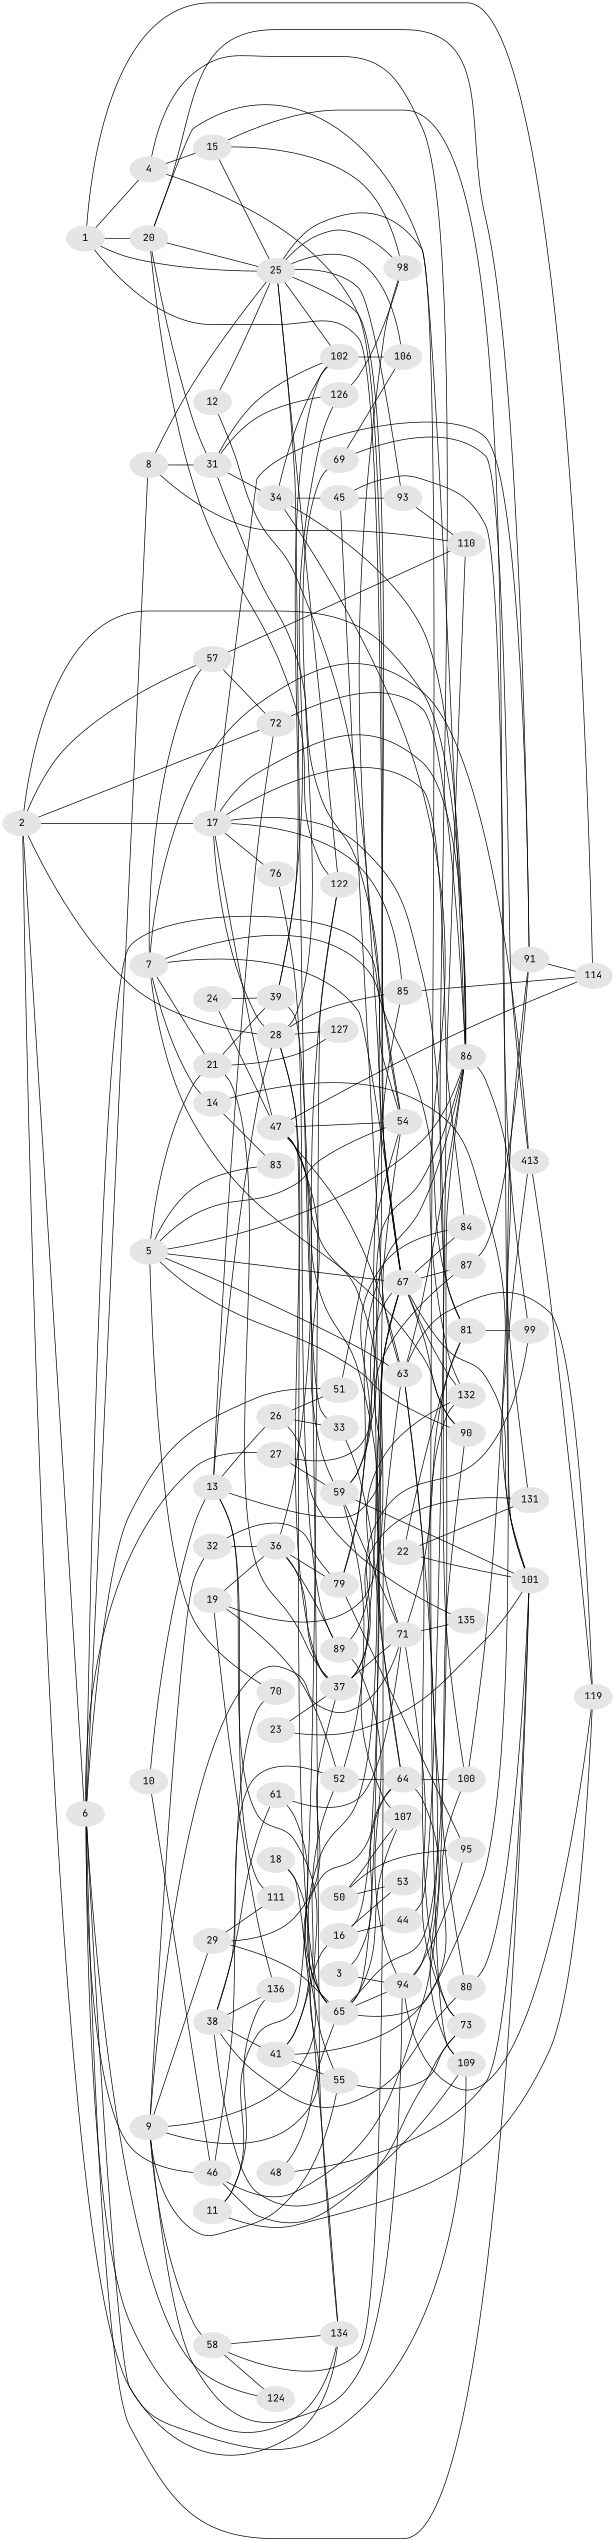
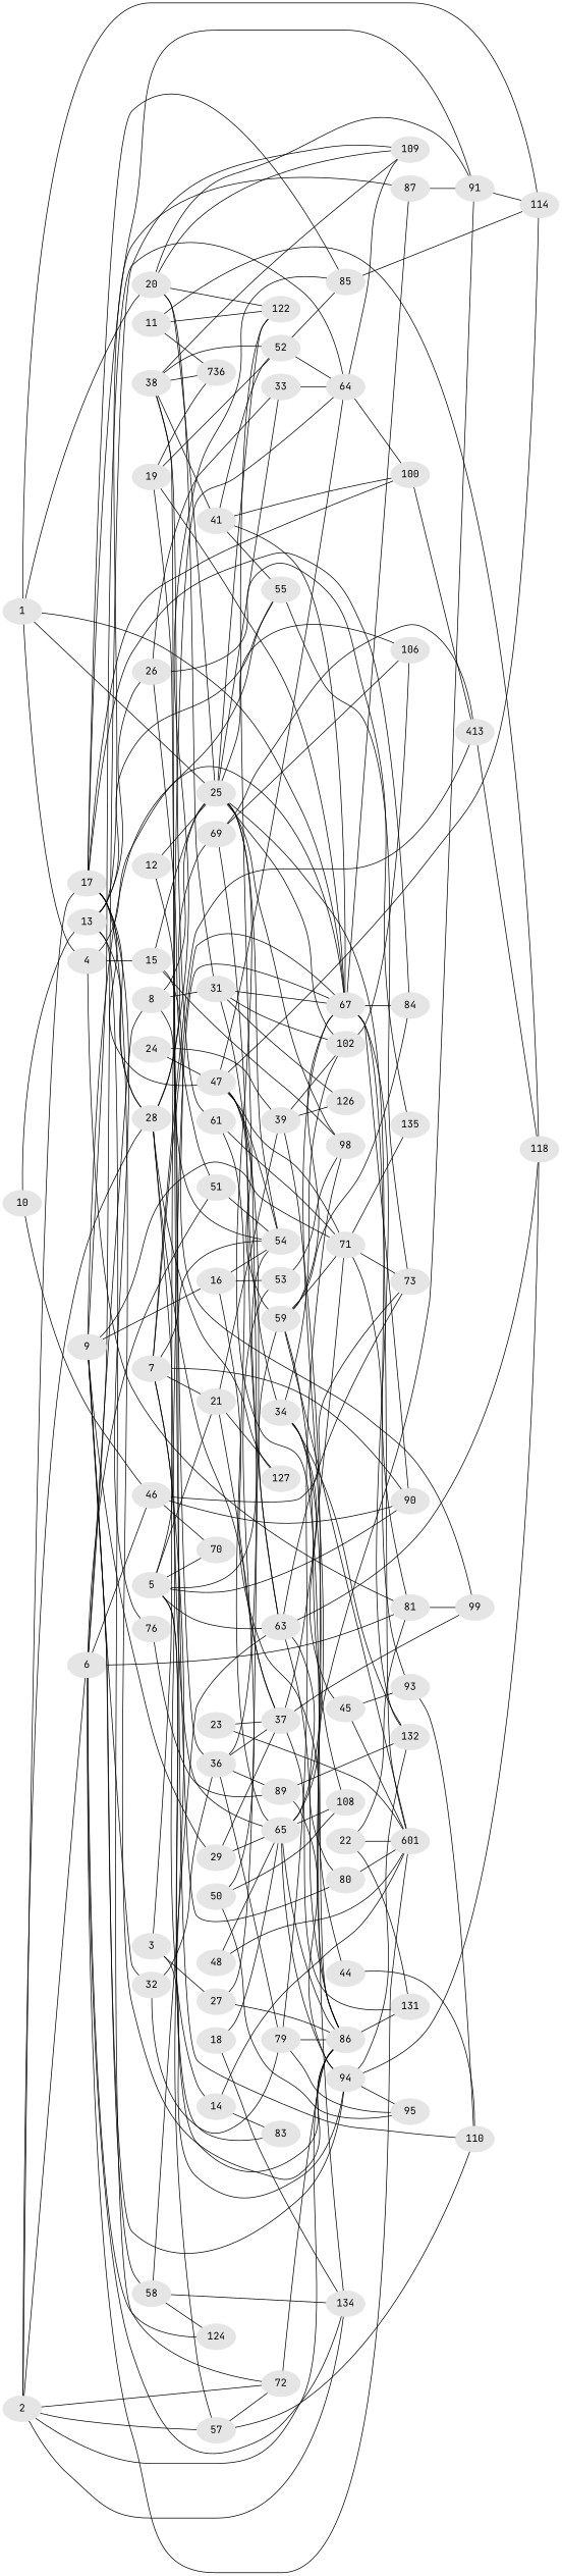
  graph {
    fontname="JetBrains Mono"
    rankdir=LR
    node [color=gray90 fontname="JetBrains Mono" style=filled]
    edge [fontname="JetBrains Mono"]
    1 [super="+88"]
    4
    20 [super="+30"]
    25 [super="+48"]
    n5 [label=67 super="+82"]
    114
    15
    81 [super="+116"]
    109 [super="+133"]
    31 [super="+56"]
    122
    91
    86 [super="+129"]
    54 [super="+92"]
    98 [super="+118"]
    33
    93
    102
    106
    90
-   101 [super="+130"]
+   101 [super="+130" label=601]
    87
    84
    132
    2 [super="+35"]
    6 [super="+67"]
    17 [super="+107"]
    28 [super="+68"]
    57
    72 [super="+115"]
    134
    8
    46 [super="+123"]
    51
    124
    47 [super="+117"]
    76
    85
    100
    65 [super="+75"]
    37 [super="+74"]
    127
    69 [super="+105"]
    110
    131
    3
    27
    64 [super="+96"]
    94 [super="+112"]
    59 [super="+104"]
-   119
+   119 [label=118]
    95
    99
    5 [super="+49"]
    21
    63 [super="+77"]
    70
    83
    39 [super="+60"]
    80
    73
    7 [super="+103"]
    14
    n64 [label=413]
    34 [super="+128"]
    126
    9 [super="+120"]
    16
    29
    32
    55
    58 [super="+78"]
    71 [super="+97"]
    44
    53
-   111
    36 [super="+62"]
    79 [super="+125"]
    135
    13 [super="+121"]
    26 [super="+42"]
    10
    11
-   136
+   136 [label=736]
    12
    89
-   108 [label=107]
+   108
    18
    19
    52
    22
    23
    24
    45
    38 [super="+40"]
    41
    61
    n98 [label=48]
    50
    1 -- 4
    1 -- 20
    1 -- 25
    1 -- n5
    1 -- 114
    4 -- n5
    4 -- 15
    4 -- 81
    20 -- 25
    20 -- 109
    20 -- 31
    20 -- 122
    20 -- 91
    25 -- 122
    25 -- 86
    25 -- 54
    25 -- 98
    25 -- 33
    25 -- 93 [weight=2]
    25 -- 102
    25 -- 106
    n5 -- 90
    n5 -- 101
    n5 -- 87
    n5 -- 84
    n5 -- 132
    15 -- 25
    15 -- 98
    15 -- 99
    81 -- 99
    31 -- n5
    31 -- 102
    31 -- 34
    31 -- 126
    91 -- 114
    86 -- 131
    33 -- 64
    93 -- 110
    102 -- 106
    87 -- 91
    2 -- 86
    2 -- 6
    2 -- 17
    2 -- 28
    2 -- 57
    2 -- 72
    2 -- 134
    6 -- 81
    6 -- 109
    6 -- 101
    6 -- 134
    6 -- 8
    6 -- 46
    6 -- 51
    6 -- 124
    17 -- 91
    17 -- 86
    17 -- 84
    17 -- 28
    17 -- 47
    17 -- 76
    17 -- 85
    17 -- 100
    28 -- 85
    28 -- 65
    28 -- 37
    28 -- 127
    28 -- 69
    57 -- 72
    57 -- 110
    72 -- 86
    8 -- 25
    8 -- 31 [weight=2]
    8 -- 110
    46 -- 90
    46 -- 70
    46 -- 73
    51 -- 54
    47 -- 114
    47 -- 54
    47 -- 64
    47 -- 59
    47 -- 63
    47 -- 71
    76 -- 89
    85 -- 114
    100 -- n64
    65 -- n5
    65 -- 91
    65 -- 86
    65 -- 94
    65 -- 108
    37 -- 131
    37 -- 99
    37 -- 71
    69 -- 106
    69 -- n64
-   6 -- 27
+   3 -- 27
    3 -- 64
    3 -- 94
    27 -- 86
    27 -- 59
    64 -- 109
    64 -- 100
    94 -- 132
    94 -- 119
    94 -- 95
    59 -- n5
    59 -- 101
    59 -- 84
    59 -- 71
    59 -- 108
    5 -- n5
    5 -- 86
    5 -- 54
    5 -- 90
    5 -- 21
    5 -- 63
    5 -- 70
    5 -- 83
    21 -- 37
    21 -- 127
    21 -- 39
    63 -- 86
    63 -- 119
    63 -- 80
    63 -- 73
    39 -- 102
    39 -- 134
    39 -- 126
    80 -- 101
    7 -- n5
    7 -- 54
    7 -- 90
    7 -- 57
    7 -- 21
    7 -- 14
    7 -- n64
    14 -- 101
    14 -- 83
    n64 -- 119
    34 -- 86
    34 -- 102
    34 -- 132
    34 -- 45
    9 -- 64
    9 -- 94
    9 -- 16
    9 -- 29
    9 -- 32
    9 -- 55
    9 -- 58
    9 -- 71
    16 -- 54
    16 -- 44
    16 -- 53
    29 -- 65
    29 -- 37
-   29 -- 111
    32 -- 36
    32 -- 79
    55 -- 73
    58 -- 134
    58 -- 124
    58 -- 63
    71 -- 81
    71 -- 73
    71 -- 135
    44 -- 110
-   126 -- 98
+   53 -- 98
    36 -- 122
    36 -- 37
    36 -- 79
    36 -- 89
    79 -- 86
    79 -- 98
    79 -- 95
    13 -- 87
    13 -- 28
    13 -- 72
    13 -- 55
-   13 -- 111
    13 -- 26
    26 -- 33
    26 -- 51
    26 -- 135
    10 -- 46
    10 -- 13
    11 -- 122
    11 -- 119
    11 -- 136
    12 -- 25
    12 -- 54
    89 -- 132
    89 -- 94
    18 -- 134
    18 -- 65
    19 -- n5
    19 -- 36
    19 -- 136
    19 -- 52
    52 -- 85
    52 -- 64
    22 -- 81
    22 -- 101
    22 -- 131
    23 -- 101
    23 -- 37
    24 -- 47
    24 -- 39
    45 -- 93
    45 -- 101
-   45 -- 63
+   69 -- 63
    38 -- 109
    38 -- 80
    38 -- 136
    38 -- 52
    38 -- 41
    38 -- 61
    41 -- n5
    41 -- 100
    41 -- 55
    41 -- 52
    61 -- 65
    61 -- 71
    n98 -- 101
    n98 -- 65
    50 -- 95
    50 -- 53
    50 -- 108
  }
